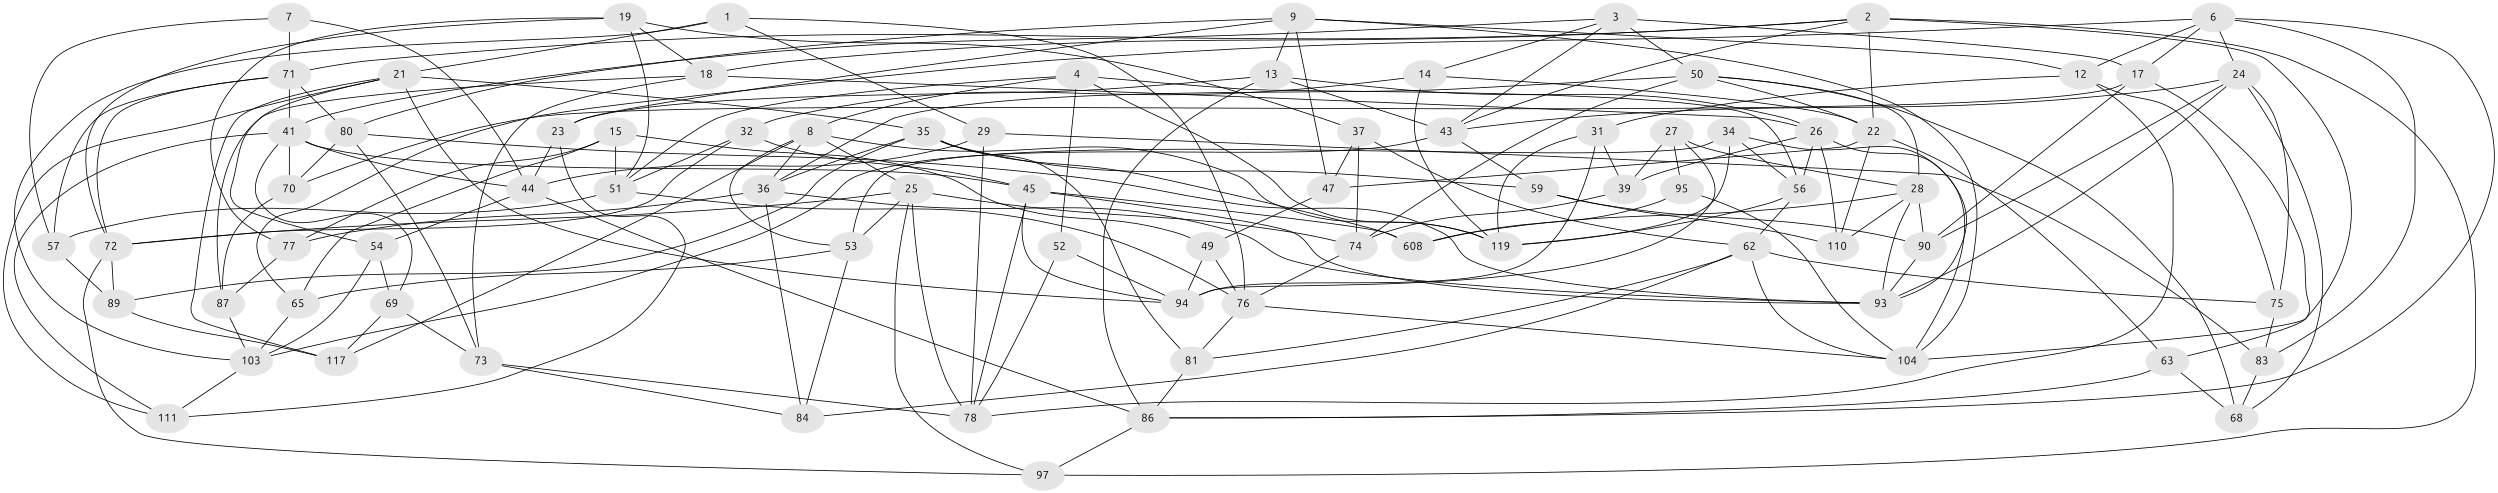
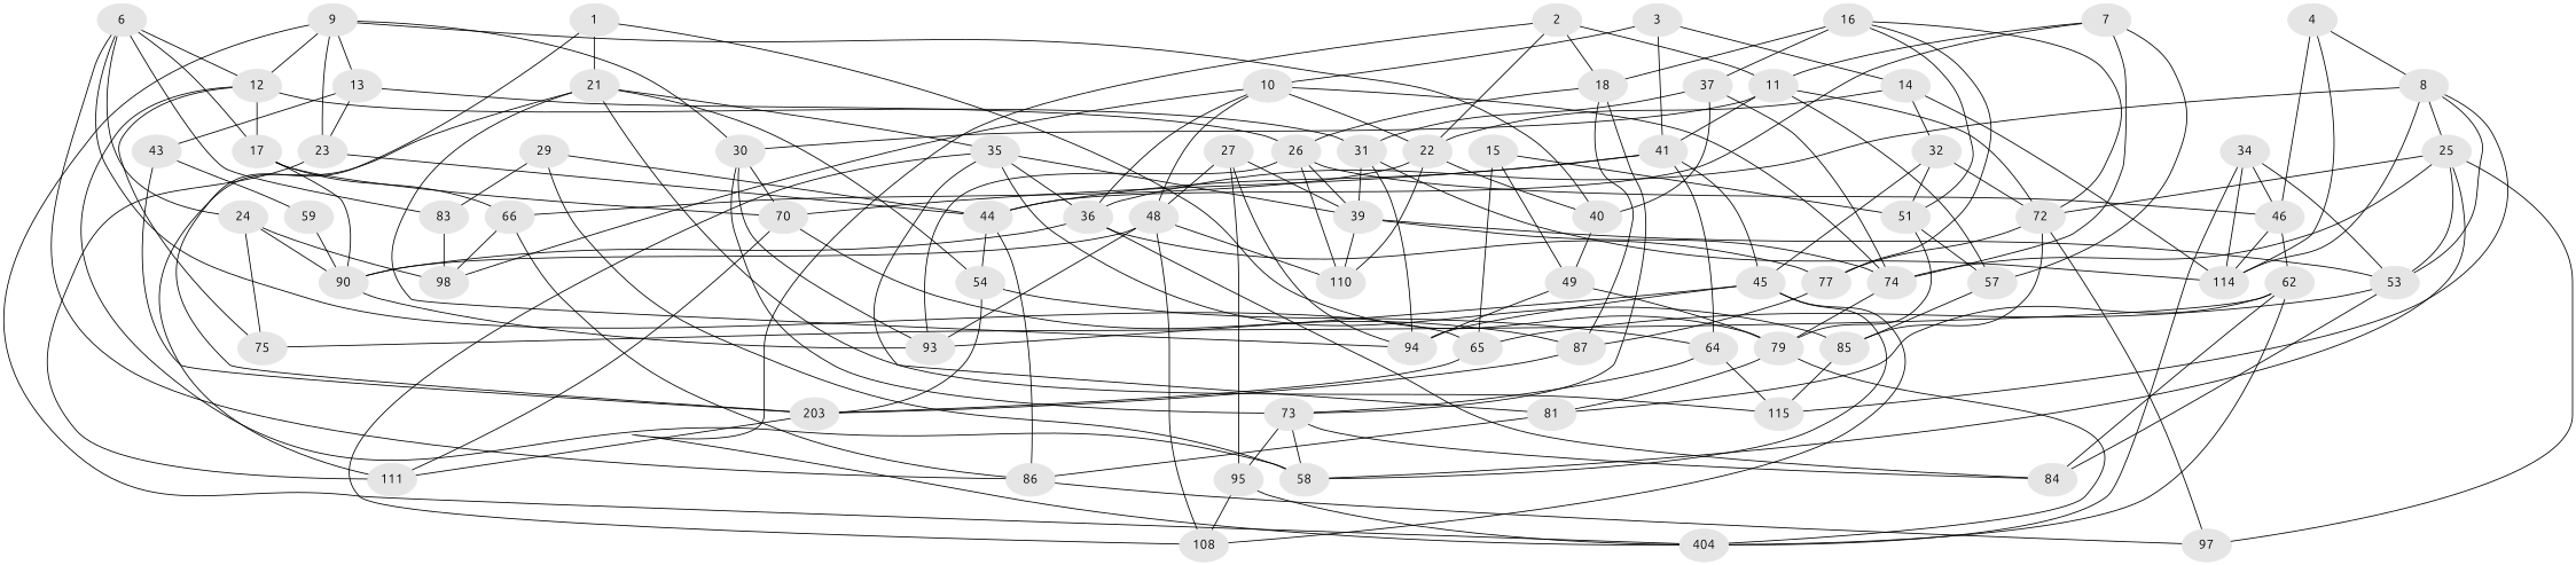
  graph {
    fontname=Ubuntu
    node [color=gray90 fontname=Ubuntu style=filled]
    edge [fontname=Ubuntu]
    21 [super="+106"]
-   117
+   117 [label=115]
    35 [super="+80"]
    54
    94 [super="+102"]
    111
    1
    29
-   79 [super="+115" label=76]
-   103 [super="+105"]
+   79 [super="+115"]
+   103 [super="+105" label=203]
    83
    44 [super="+116"]
-   78 [super="+92"]
-   104 [super="+107"]
+   78 [super="+92" label=58]
+   104 [super="+107" label=404]
    81
    2 [super="+118"]
-   11 [super="+20" label=71]
+   11 [super="+20"]
    18 [super="+109"]
    22 [super="+38"]
    43 [super="+60"]
    97
    41 [super="+64"]
    57
-   30 [super="+61" label=80]
+   30 [super="+61"]
    72 [super="+96"]
    26 [super="+113"]
    73 [super="+100"]
    87
-   40 [label=47]
-   66 [label=63]
+   40
+   66
    110
    59
    3 [super="+5"]
-   10 [super="+19" label=50]
+   10 [super="+19"]
    14 [super="+42"]
    17 [super="+71"]
    74 [super="+88"]
    36 [super="+56"]
-   48 [super="+55" label=28]
-   98 [label=68]
-   119 [super="+123"]
+   48 [super="+55"]
+   98
+   119 [super="+123" label=114]
    32
    70 [super="+99"]
    90 [super="+121"]
    45 [super="+76"]
-   69
+   69 [label=64]
    4 [super="+114"]
    8 [super="+101"]
-   46 [super="+82" label=56]
+   46 [super="+82"]
    51 [super="+58"]
-   52
    25 [super="+28"]
    53 [super="+91"]
    62 [super="+120"]
    6 [super="+63"]
    12 [super="+68"]
    24 [super="+47"]
    65
    86 [super="+122"]
    31
    75
    93 [super="+124"]
    7
-   89
+   89 [label=85]
    77
    84
    9 [super="+33"]
    13 [super="+50"]
    23
    49
-   108 [label=608]
+   108
    39 [super="+67"]
    15
-   16 [super="+112" label=19]
+   16 [super="+112"]
    37
    95
    27
    34
    21 -- 117
    21 -- 35
    21 -- 54
    21 -- 94
    21 -- 111
    35 -- 81
-   35 -- 59
+   35 -- 39
    35 -- 36
    35 -- 89
    35 -- 108
    54 -- 103
    54 -- 69
    1 -- 21
-   1 -- 29
    1 -- 79
    1 -- 103
    29 -- 83
    29 -- 44
    29 -- 78
    79 -- 104
    79 -- 81
    103 -- 111
    83 -- 98
    44 -- 54
    44 -- 86
    81 -- 86
    2 -- 104
    2 -- 11
    2 -- 18
    2 -- 22
-   2 -- 43
-   2 -- 97
    11 -- 41
    11 -- 57
    11 -- 30
    11 -- 72
    18 -- 26
    18 -- 73
    18 -- 87
    22 -- 40
    22 -- 66
    22 -- 110
    43 -- 103
    43 -- 59
    41 -- 44
    41 -- 70
    41 -- 45
    41 -- 69
    57 -- 89
    30 -- 73
    30 -- 70 [weight=2]
    30 -- 93
    72 -- 97
    72 -- 89
    26 -- 110
    26 -- 46
    26 -- 93
    26 -- 39
    73 -- 78
    73 -- 84
+   73 -- 95
    87 -- 103
    40 -- 49
    66 -- 98
    66 -- 86
-   59 -- 110
+   39 -- 110
    59 -- 90
-   3 -- 43
    3 -- 41
    3 -- 10
    3 -- 14
-   3 -- 17 [weight=2]
+   12 -- 17 [weight=2]
    10 -- 22
    10 -- 74
    10 -- 36
    10 -- 48
    10 -- 98
    14 -- 22
    14 -- 119
    14 -- 32
    17 -- 66
    17 -- 70
    17 -- 90
    74 -- 79
-   36 -- 93
+   36 -- 90
    36 -- 77
    36 -- 84
    48 -- 110
    48 -- 90
    48 -- 93
    48 -- 108
    32 -- 72
    32 -- 45
    32 -- 51
-   41 -- 111
+   70 -- 111
    70 -- 87
    90 -- 93
    45 -- 94
    45 -- 78
    45 -- 93
    45 -- 108
    69 -- 117
    69 -- 73
    4 -- 119
    4 -- 8
    4 -- 46 [weight=2]
-   4 -- 51
-   4 -- 52
    8 -- 117
    8 -- 36
    8 -- 119
    8 -- 25
    8 -- 53
    46 -- 119
    46 -- 62
    51 -- 79
    51 -- 57
-   52 -- 94
-   52 -- 78
    25 -- 78
    25 -- 97
    25 -- 72
    25 -- 74
    25 -- 53
    53 -- 65
    53 -- 84
    62 -- 104
    62 -- 81
    62 -- 75
    62 -- 84
    6 -- 83
    6 -- 17
    6 -- 12
    6 -- 24
    6 -- 65
    6 -- 86
    12 -- 78
    12 -- 31
    12 -- 75
-   24 -- 43
    24 -- 98
    24 -- 90
    24 -- 75
-   24 -- 93
    65 -- 103
    86 -- 97
    31 -- 94
    31 -- 119
    31 -- 39
-   75 -- 83
    7 -- 44
    7 -- 11
    7 -- 57
+   7 -- 74
    89 -- 117
    77 -- 87
    9 -- 104
    9 -- 30
    9 -- 40
    9 -- 12
    9 -- 13
    9 -- 23
    13 -- 43
    13 -- 26
-   13 -- 86
    13 -- 23
    23 -- 111
    23 -- 44
    49 -- 94
    49 -- 79
    39 -- 74
+   39 -- 53
    15 -- 51
    15 -- 65
-   15 -- 77
+   72 -- 77
    15 -- 49
    16 -- 18 [weight=2]
    16 -- 72
    16 -- 51
    16 -- 77
    16 -- 37
    37 -- 40
    37 -- 74
-   37 -- 62
+   37 -- 31
    95 -- 104
    95 -- 108
    27 -- 94
    27 -- 48
    27 -- 39
    27 -- 95
    34 -- 104
    34 -- 119
    34 -- 46
    34 -- 53
  }
